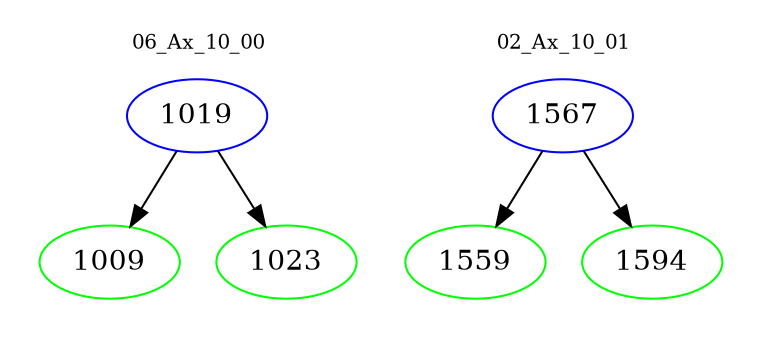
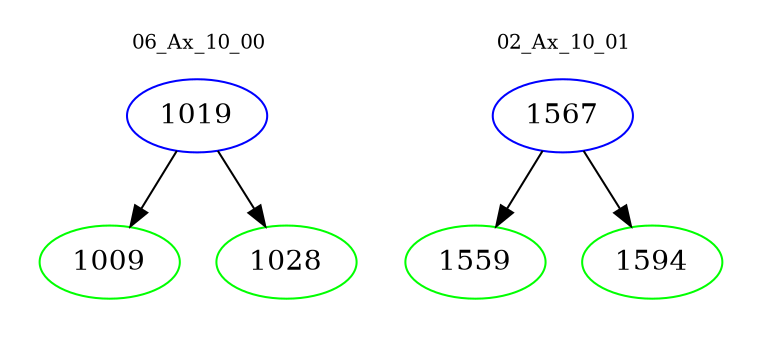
  digraph {
    node [color=green]
    edge [color=black]
    n1 [color=blue label=1019]
    n2 [label=1009]
-   n3 [label=1023]
+   n3 [label=1028]
    n4 [color=blue label=1567]
    n5 [label=1559]
    n6 [label=1594]
    subgraph cluster_1 {
      color=white
      fontsize=10
      label="06_Ax_10_00"
      n1
      n2
      n3
    }
    subgraph cluster_2 {
      color=white
      fontsize=10
      label="02_Ax_10_01"
      n4
      n5
      n6
    }
    n1 -> n2
    n1 -> n3
    n4 -> n5
    n4 -> n6
  }
